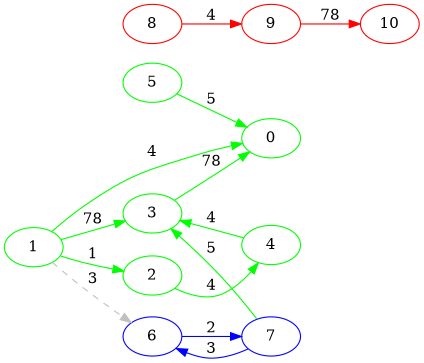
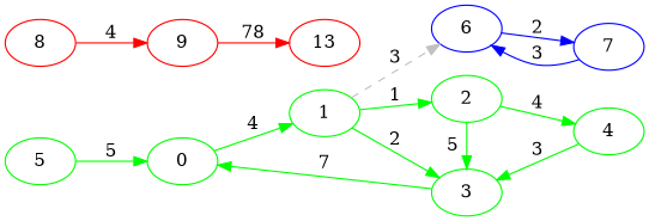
  digraph {
    rankdir=LR
    ranksep=equally
    node [color=green]
    edge [color=green]
    0
    1
    2
    3
    6 [color=blue]
    4
    7 [color=blue]
    5
    8 [color=red]
    9 [color=red]
-   10 [color=red]
+   10 [color=red label=13]
    subgraph sub_1 {
      rank=same
      0
    }
    subgraph sub_2 {
      rank=same
      1
    }
    subgraph sub_3 {
      rank=same
      2
      3
      6
    }
    subgraph sub_4 {
      rank=same
      4
      7
    }
    subgraph sub_5 {
      rank=same
      5
      8
    }
    subgraph sub_6 {
      rank=same
      9
    }
    subgraph sub_7 {
      rank=same
      10
    }
    subgraph sub_8 {
      rank=same
    }
-   1 -> 0 [label=4]
+   0 -> 1 [label=4]
    1 -> 2 [label=1]
-   1 -> 3 [label=78]
+   1 -> 3 [label=2]
    1 -> 6 [color=grey label=3 style=dashed]
-   7 -> 3 [label=5]
+   2 -> 3 [label=5]
    2 -> 4 [label=4]
-   3 -> 0 [label=78]
+   3 -> 0 [label=7]
    6 -> 7 [color=blue label=2]
-   4 -> 3 [label=4]
+   4 -> 3 [label=3]
    7 -> 6 [color=blue label=3]
    5 -> 0 [label=5]
    8 -> 9 [color=red label=4]
    9 -> 10 [color=red label=78]
  }
